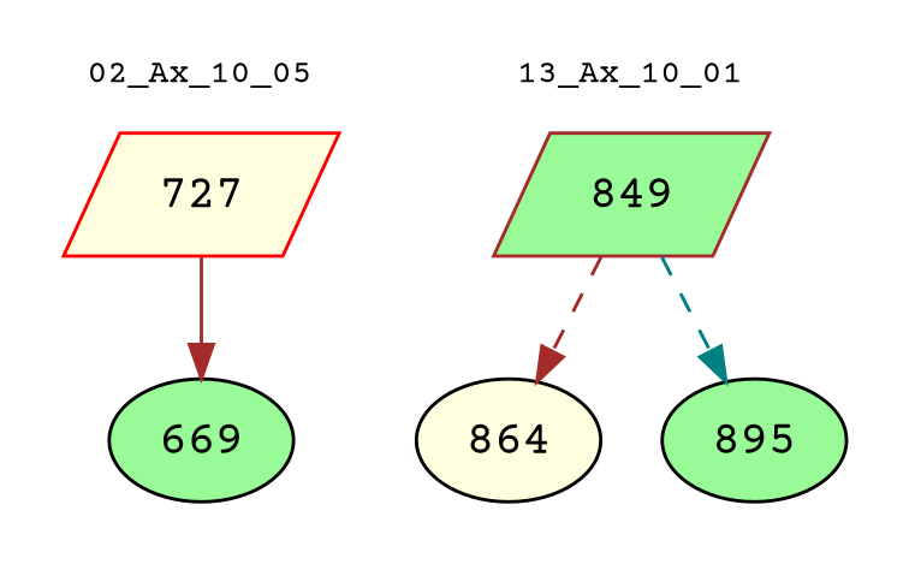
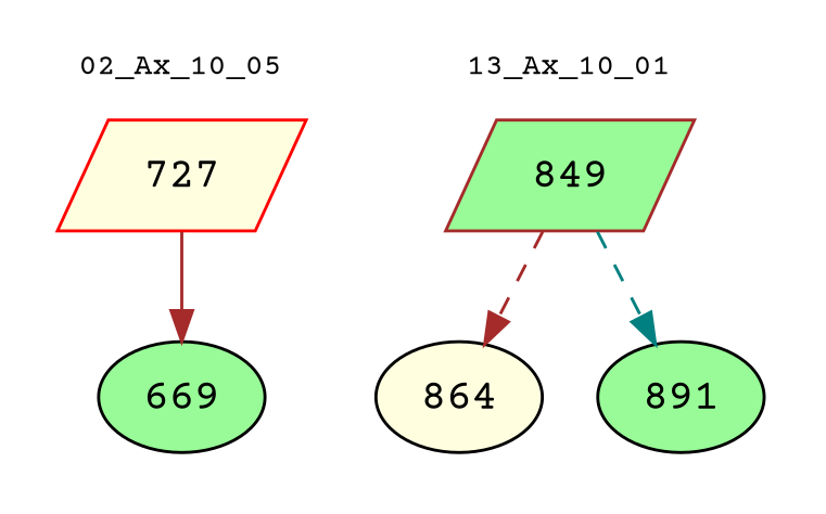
  digraph {
    fontname="Courier Prime"
    node [color=black fillcolor=palegreen fontname="Courier Prime" shape=ellipse style=filled]
    edge [color=brown fontname="Courier Prime" style=dashed]
    n1 [color=red fillcolor=lightyellow label=727 shape=parallelogram]
    n2 [label=669]
    n3 [color=brown label=849 shape=parallelogram]
    n4 [fillcolor=lightyellow label=864]
-   n5 [label=895]
+   n5 [label=891]
    subgraph cluster_1 {
      color=white
      fontsize=10
      label="02_Ax_10_05"
      n1
      n2
    }
    subgraph cluster_2 {
      color=white
      fontsize=10
      label="13_Ax_10_01"
      n3
      n4
      n5
    }
    n1 -> n2 [style=solid]
    n3 -> n4
    n3 -> n5 [color=teal]
  }
